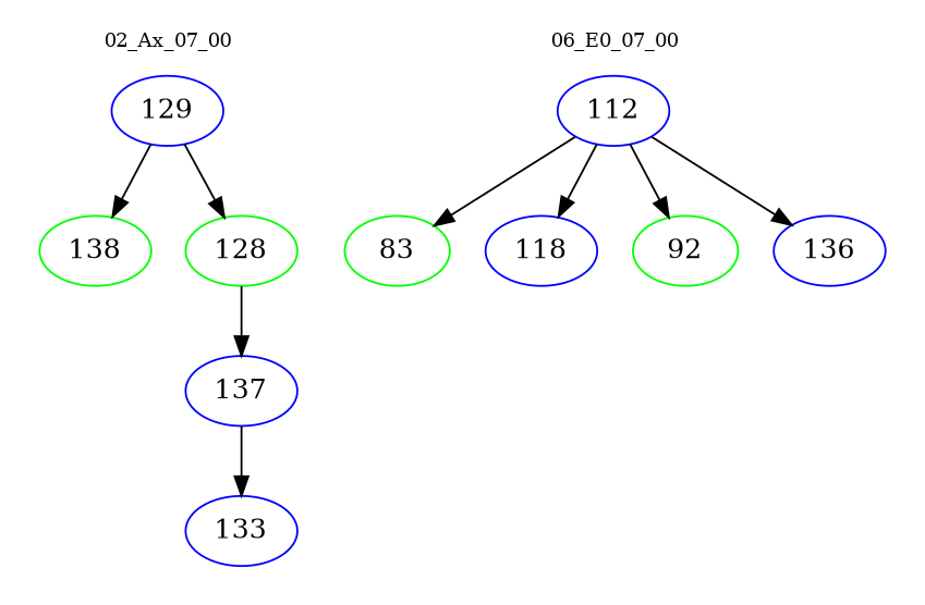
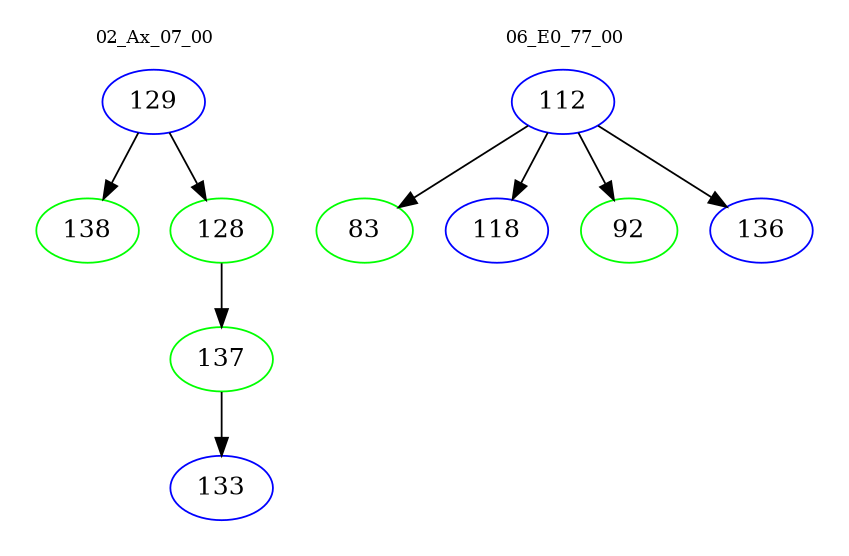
  digraph {
    node [color=blue]
    edge [color=black]
    n1 [label=129]
-   n2 [label=137]
+   n2 [color=green label=137]
    n3 [color=green label=138]
    n4 [color=green label=128]
    n5 [label=133]
    n6 [label=112]
    n7 [color=green label=83]
    n8 [label=118]
    n9 [color=green label=92]
    n10 [label=136]
    subgraph cluster_1 {
      color=white
      fontsize=10
      label="02_Ax_07_00"
      n1
      n2
      n3
      n4
      n5
    }
    subgraph cluster_2 {
      color=white
      fontsize=10
-     label="06_E0_07_00"
+     label="06_E0_77_00"
      n6
      n7
      n8
      n9
      n10
    }
    n1 -> n3
    n1 -> n4
    n2 -> n5
    n4 -> n2
    n6 -> n7
    n6 -> n8
    n6 -> n9
    n6 -> n10
  }
